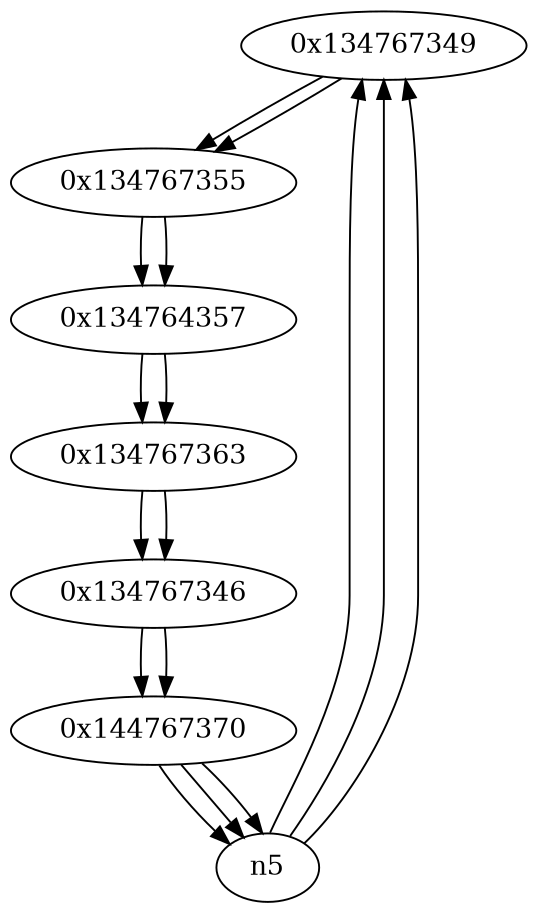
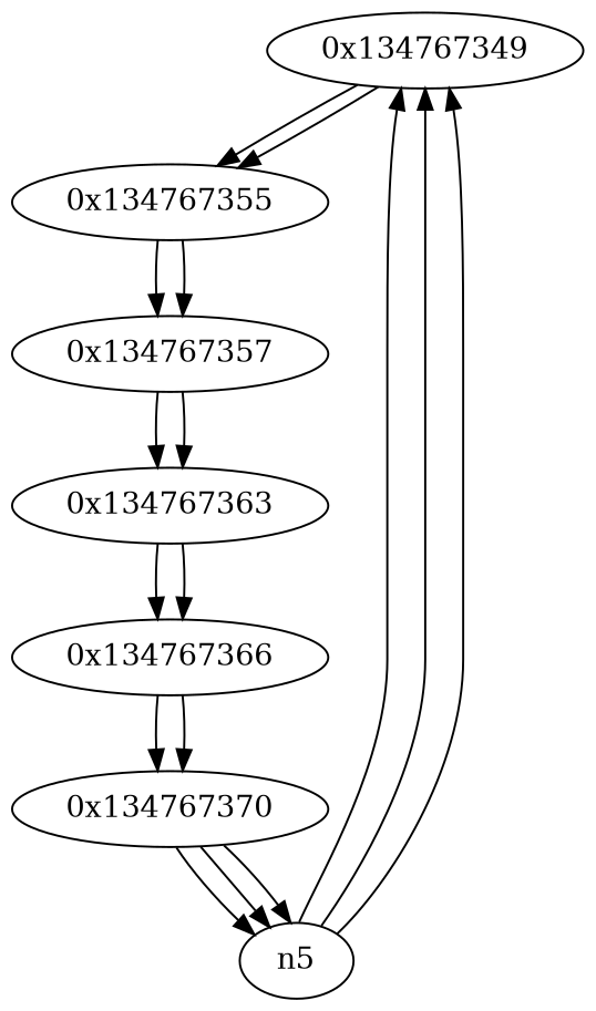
  digraph {
    n1 [label="0x134767349"]
    n2 [label="0x134767355"]
-   n3 [label="0x134764357"]
+   n3 [label="0x134767357"]
    n4 [label="0x134767363"]
-   n5 [label="0x134767346"]
-   n6 [label="0x144767370"]
+   n5 [label="0x134767366"]
+   n6 [label="0x134767370"]
    n7 [label=n5]
    n1 -> n2
    n1 -> n2
    n2 -> n3
    n2 -> n3
    n3 -> n4
    n3 -> n4
    n4 -> n5
    n4 -> n5
    n5 -> n6
    n5 -> n6
    n6 -> n7
    n6 -> n7
    n6 -> n7
    n7 -> n1
    n7 -> n1
    n7 -> n1
  }
